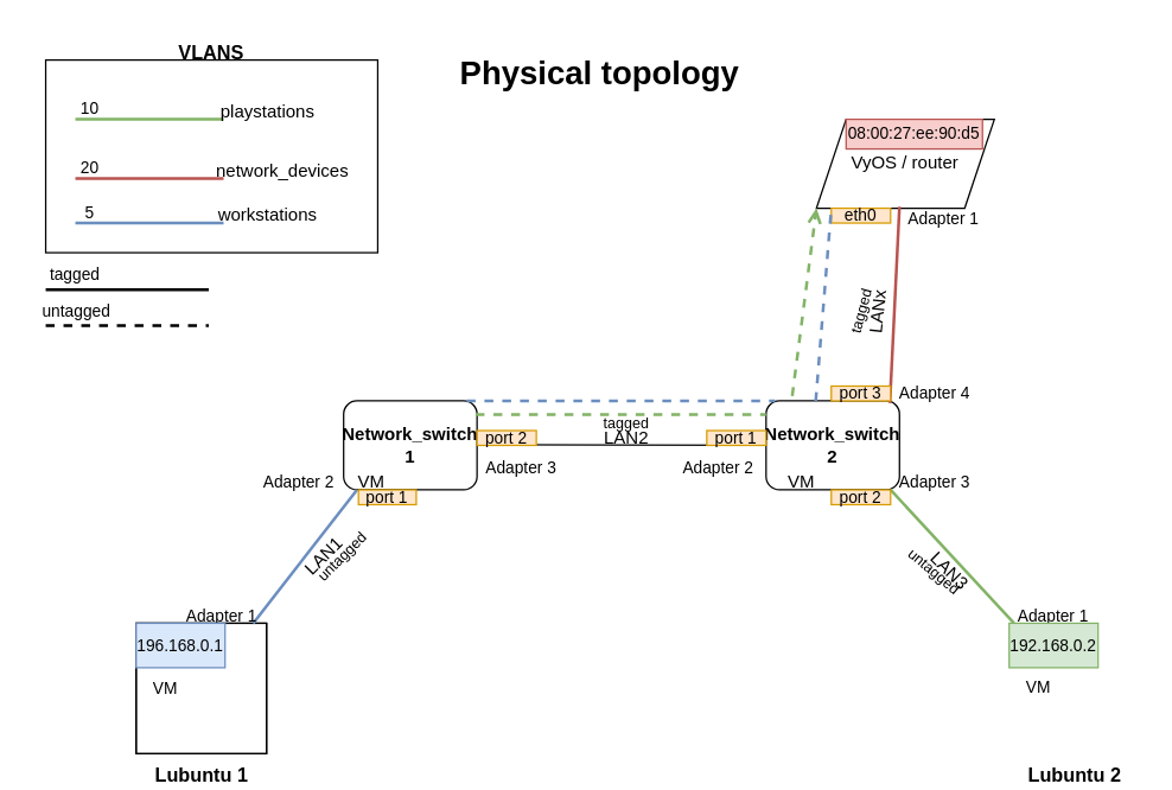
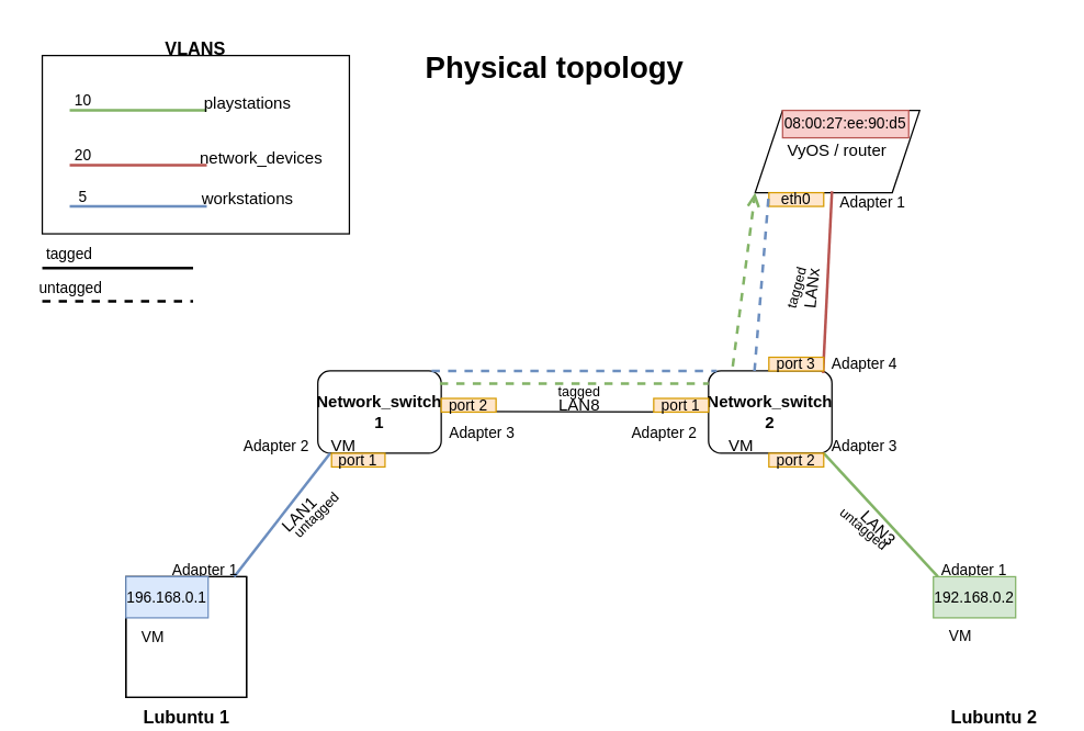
  <mxCell id="0" />
  <mxCell id="1" parent="0" />
  <mxCell id="2" value="&lt;b&gt;Network_switch 1&lt;/b&gt;" style="rounded=1;whiteSpace=wrap;html=1;" parent="1" vertex="1"><mxGeometry x="231" y="270" width="90" height="60" as="geometry" /></mxCell>
  <mxCell id="3" value="" style="endArrow=none;html=1;rounded=0;entryX=0;entryY=0.5;entryDx=0;entryDy=0;" parent="1" target="7" edge="1"><mxGeometry width="50" height="50" relative="1" as="geometry"><mxPoint x="321" y="299.5" as="sourcePoint" /><mxPoint x="411" y="299.5" as="targetPoint" /></mxGeometry></mxCell>
  <mxCell id="4" value="Adapter 2" style="text;html=1;strokeColor=none;fillColor=none;align=center;verticalAlign=middle;whiteSpace=wrap;rounded=0;fontSize=11;" parent="1" vertex="1"><mxGeometry x="171" y="310" width="60" height="30" as="geometry" /></mxCell>
  <mxCell id="5" value="Adapter 3" style="text;html=1;strokeColor=none;fillColor=none;align=center;verticalAlign=middle;whiteSpace=wrap;rounded=0;fontSize=11;" parent="1" vertex="1"><mxGeometry x="321" y="300" width="60" height="30" as="geometry" /></mxCell>
  <mxCell id="6" value="Lubuntu 1" style="shape=image;html=1;verticalAlign=top;verticalLabelPosition=bottom;labelBackgroundColor=#ffffff;imageAspect=0;aspect=fixed;image=https://cdn1.iconfinder.com/data/icons/100-basic-for-user-interface/32/29-Screen-128.png;fontStyle=1;fontSize=13;imageBorder=default;imageBackground=default;" parent="1" vertex="1"><mxGeometry x="91" y="420" width="88" height="88" as="geometry" /></mxCell>
  <mxCell id="7" value="&lt;b style=&quot;font-size: 12px;&quot;&gt;Network_switch 2&lt;/b&gt;" style="rounded=1;whiteSpace=wrap;html=1;fontSize=12;" parent="1" vertex="1"><mxGeometry x="516" y="270" width="90" height="60" as="geometry" /></mxCell>
  <mxCell id="8" value="" style="endArrow=none;html=1;rounded=0;fillColor=#d5e8d4;strokeColor=#82b366;strokeWidth=2;" parent="1" target="18" edge="1"><mxGeometry width="50" height="50" relative="1" as="geometry"><mxPoint x="600" y="330" as="sourcePoint" /><mxPoint x="670" y="430" as="targetPoint" /></mxGeometry></mxCell>
  <mxCell id="9" value="Adapter 2" style="text;html=1;strokeColor=none;fillColor=none;align=center;verticalAlign=middle;whiteSpace=wrap;rounded=0;fontSize=11;" parent="1" vertex="1"><mxGeometry x="452" y="300" width="64" height="30" as="geometry" /></mxCell>
  <mxCell id="10" value="Adapter 3" style="text;html=1;strokeColor=none;fillColor=none;align=center;verticalAlign=middle;whiteSpace=wrap;rounded=0;fontSize=11;" parent="1" vertex="1"><mxGeometry x="600" y="310" width="60" height="30" as="geometry" /></mxCell>
  <mxCell id="11" value="VM" style="text;html=1;strokeColor=none;fillColor=none;align=center;verticalAlign=middle;whiteSpace=wrap;rounded=0;" parent="1" vertex="1"><mxGeometry x="220" y="310" width="60" height="30" as="geometry" /></mxCell>
  <mxCell id="12" value="VM" style="text;html=1;strokeColor=none;fillColor=none;align=center;verticalAlign=middle;whiteSpace=wrap;rounded=0;" parent="1" vertex="1"><mxGeometry x="510" y="310" width="60" height="30" as="geometry" /></mxCell>
- <mxCell id="13" value="LAN2" style="text;html=1;strokeColor=none;fillColor=none;align=center;verticalAlign=middle;whiteSpace=wrap;rounded=0;" parent="1" vertex="1"><mxGeometry x="392" y="280" width="60" height="30" as="geometry" /></mxCell>
+ <mxCell id="13" value="LAN8" style="text;html=1;strokeColor=none;fillColor=none;align=center;verticalAlign=middle;whiteSpace=wrap;rounded=0;" parent="1" vertex="1"><mxGeometry x="392" y="280" width="60" height="30" as="geometry" /></mxCell>
  <mxCell id="14" value="" style="endArrow=none;html=1;rounded=0;fontSize=11;fillColor=#dae8fc;strokeColor=#6c8ebf;strokeWidth=2;" parent="1" edge="1"><mxGeometry width="50" height="50" relative="1" as="geometry"><mxPoint x="170" y="420" as="sourcePoint" /><mxPoint x="240" y="330" as="targetPoint" /></mxGeometry></mxCell>
  <mxCell id="15" value="Adapter 1" style="text;html=1;strokeColor=none;fillColor=none;align=center;verticalAlign=middle;whiteSpace=wrap;rounded=0;fontSize=11;" parent="1" vertex="1"><mxGeometry x="119" y="400" width="60" height="30" as="geometry" /></mxCell>
  <mxCell id="16" value="VM" style="text;html=1;strokeColor=none;fillColor=none;align=center;verticalAlign=middle;whiteSpace=wrap;rounded=0;fontSize=11;" parent="1" vertex="1"><mxGeometry x="81" y="449" width="60" height="30" as="geometry" /></mxCell>
  <mxCell id="17" value="LAN1" style="text;html=1;strokeColor=none;fillColor=none;align=center;verticalAlign=middle;whiteSpace=wrap;rounded=0;fontSize=12;rotation=-45;" parent="1" vertex="1"><mxGeometry x="188" y="360" width="60" height="30" as="geometry" /></mxCell>
  <mxCell id="18" value="Lubuntu 2" style="shape=image;html=1;verticalAlign=top;verticalLabelPosition=bottom;labelBackgroundColor=#ffffff;imageAspect=0;aspect=fixed;image=https://cdn1.iconfinder.com/data/icons/100-basic-for-user-interface/32/29-Screen-128.png;fontStyle=1;fontSize=13;imageBackground=default;" parent="1" vertex="1"><mxGeometry x="680" y="420" width="88" height="88" as="geometry" /></mxCell>
  <mxCell id="19" value="Adapter 1" style="text;html=1;strokeColor=none;fillColor=none;align=center;verticalAlign=middle;whiteSpace=wrap;rounded=0;fontSize=11;" parent="1" vertex="1"><mxGeometry x="680" y="400" width="60" height="30" as="geometry" /></mxCell>
  <mxCell id="20" value="VM" style="text;html=1;strokeColor=none;fillColor=none;align=center;verticalAlign=middle;whiteSpace=wrap;rounded=0;fontSize=11;" parent="1" vertex="1"><mxGeometry x="670" y="448" width="60" height="30" as="geometry" /></mxCell>
  <mxCell id="21" value="LAN3" style="text;html=1;strokeColor=none;fillColor=none;align=center;verticalAlign=middle;whiteSpace=wrap;rounded=0;fontSize=12;rotation=45;" parent="1" vertex="1"><mxGeometry x="610" y="370" width="60" height="30" as="geometry" /></mxCell>
  <mxCell id="22" value="port 1" style="text;html=1;strokeColor=#d79b00;fillColor=#ffe6cc;align=center;verticalAlign=middle;whiteSpace=wrap;rounded=0;fontSize=11;" parent="1" vertex="1"><mxGeometry x="241" y="330" width="39" height="10" as="geometry" /></mxCell>
  <mxCell id="23" value="port 2" style="text;html=1;strokeColor=#d79b00;fillColor=#ffe6cc;align=center;verticalAlign=middle;whiteSpace=wrap;rounded=0;fontSize=11;" parent="1" vertex="1"><mxGeometry x="321" y="290" width="40" height="10" as="geometry" /></mxCell>
  <mxCell id="24" value="port 1" style="text;html=1;strokeColor=#d79b00;fillColor=#ffe6cc;align=center;verticalAlign=middle;whiteSpace=wrap;rounded=0;fontSize=11;" parent="1" vertex="1"><mxGeometry x="476" y="290" width="40" height="10" as="geometry" /></mxCell>
  <mxCell id="25" value="port 2" style="text;html=1;strokeColor=#d79b00;fillColor=#ffe6cc;align=center;verticalAlign=middle;whiteSpace=wrap;rounded=0;fontSize=11;" parent="1" vertex="1"><mxGeometry x="560" y="330" width="40" height="10" as="geometry" /></mxCell>
  <mxCell id="26" value="196.168.0.1" style="text;html=1;strokeColor=#6c8ebf;fillColor=#dae8fc;align=center;verticalAlign=middle;whiteSpace=wrap;rounded=0;fontSize=11;" parent="1" vertex="1"><mxGeometry x="91" y="420" width="60" height="30" as="geometry" /></mxCell>
  <mxCell id="27" value="192.168.0.2" style="text;html=1;strokeColor=#82b366;fillColor=#d5e8d4;align=center;verticalAlign=middle;whiteSpace=wrap;rounded=0;fontSize=11;" parent="1" vertex="1"><mxGeometry x="680" y="420" width="60" height="30" as="geometry" /></mxCell>
  <mxCell id="28" value="untagged" style="text;html=1;strokeColor=none;fillColor=none;align=center;verticalAlign=middle;whiteSpace=wrap;rounded=0;fontSize=10;rotation=-45;" parent="1" vertex="1"><mxGeometry x="200" y="360" width="60" height="30" as="geometry" /></mxCell>
  <mxCell id="29" value="tagged" style="text;html=1;strokeColor=none;fillColor=none;align=center;verticalAlign=middle;whiteSpace=wrap;rounded=0;fontSize=10;rotation=0;" parent="1" vertex="1"><mxGeometry x="392" y="270" width="60" height="30" as="geometry" /></mxCell>
  <mxCell id="30" value="untagged" style="text;html=1;strokeColor=none;fillColor=none;align=center;verticalAlign=middle;whiteSpace=wrap;rounded=0;fontSize=10;rotation=40;" parent="1" vertex="1"><mxGeometry x="600" y="380" width="60" height="10" as="geometry" /></mxCell>
  <mxCell id="31" value="VyOS / router" style="shape=parallelogram;perimeter=parallelogramPerimeter;whiteSpace=wrap;html=1;fixedSize=1;" parent="1" vertex="1"><mxGeometry x="550" y="80" width="120" height="60" as="geometry" /></mxCell>
  <mxCell id="32" value="" style="endArrow=none;html=1;rounded=0;exitX=0.928;exitY=0.025;exitDx=0;exitDy=0;exitPerimeter=0;entryX=0;entryY=0.25;entryDx=0;entryDy=0;fillColor=#f8cecc;strokeColor=#b85450;strokeWidth=2;" parent="1" source="7" target="36" edge="1"><mxGeometry width="50" height="50" relative="1" as="geometry"><mxPoint x="556" y="210" as="sourcePoint" /><mxPoint x="606" y="160" as="targetPoint" /></mxGeometry></mxCell>
  <mxCell id="33" value="port 3" style="text;html=1;strokeColor=#d79b00;fillColor=#ffe6cc;align=center;verticalAlign=middle;whiteSpace=wrap;rounded=0;fontSize=11;" parent="1" vertex="1"><mxGeometry x="560" y="260" width="40" height="10" as="geometry" /></mxCell>
  <mxCell id="34" value="Adapter 4" style="text;html=1;strokeColor=none;fillColor=none;align=center;verticalAlign=middle;whiteSpace=wrap;rounded=0;fontSize=11;" parent="1" vertex="1"><mxGeometry x="600" y="250" width="60" height="30" as="geometry" /></mxCell>
  <mxCell id="35" value="eth0" style="text;html=1;strokeColor=#d79b00;fillColor=#ffe6cc;align=center;verticalAlign=middle;whiteSpace=wrap;rounded=0;fontSize=11;" parent="1" vertex="1"><mxGeometry x="560" y="140" width="40" height="10" as="geometry" /></mxCell>
  <mxCell id="36" value="Adapter 1" style="text;html=1;strokeColor=none;fillColor=none;align=center;verticalAlign=middle;whiteSpace=wrap;rounded=0;fontSize=11;" parent="1" vertex="1"><mxGeometry x="606" y="131.5" width="60" height="30" as="geometry" /></mxCell>
  <mxCell id="37" value="LANx" style="text;html=1;strokeColor=none;fillColor=none;align=center;verticalAlign=middle;whiteSpace=wrap;rounded=0;fontSize=12;rotation=-84;" parent="1" vertex="1"><mxGeometry x="570" y="200" width="44" height="20" as="geometry" /></mxCell>
  <mxCell id="38" value="&lt;font style=&quot;font-size: 22px;&quot;&gt;&lt;b style=&quot;font-size: 22px;&quot;&gt;Physical topology&lt;/b&gt;&lt;/font&gt;" style="text;html=1;strokeColor=none;fillColor=none;align=center;verticalAlign=middle;whiteSpace=wrap;rounded=0;fontSize=22;" parent="1" vertex="1"><mxGeometry x="307" y="40" width="194" height="20" as="geometry" /></mxCell>
  <mxCell id="39" value="08:00:27:ee:90:d5" style="text;html=1;strokeColor=#b85450;fillColor=#f8cecc;align=center;verticalAlign=middle;whiteSpace=wrap;rounded=0;fontSize=11;" parent="1" vertex="1"><mxGeometry x="570" y="80" width="92" height="20" as="geometry" /></mxCell>
  <mxCell id="40" value="tagged" style="text;html=1;strokeColor=none;fillColor=none;align=center;verticalAlign=middle;whiteSpace=wrap;rounded=0;fontSize=10;rotation=-75;" parent="1" vertex="1"><mxGeometry x="555.5" y="192.5" width="49" height="35" as="geometry" /></mxCell>
  <mxCell id="41" value="" style="endArrow=none;html=1;rounded=0;strokeWidth=2;" edge="1" parent="1"><mxGeometry width="50" height="50" relative="1" as="geometry"><mxPoint x="30" y="195" as="sourcePoint" /><mxPoint x="140" y="195" as="targetPoint" /></mxGeometry></mxCell>
  <mxCell id="42" value="" style="endArrow=none;html=1;rounded=0;strokeWidth=2;fillColor=#d5e8d4;strokeColor=#82b366;" edge="1" parent="1"><mxGeometry width="50" height="50" relative="1" as="geometry"><mxPoint x="50" y="80" as="sourcePoint" /><mxPoint x="150" y="80" as="targetPoint" /></mxGeometry></mxCell>
  <mxCell id="43" value="" style="endArrow=none;html=1;rounded=0;strokeWidth=2;fillColor=#f8cecc;strokeColor=#b85450;" edge="1" parent="1"><mxGeometry width="50" height="50" relative="1" as="geometry"><mxPoint x="50" y="120" as="sourcePoint" /><mxPoint x="150" y="120" as="targetPoint" /></mxGeometry></mxCell>
  <mxCell id="44" value="" style="endArrow=none;html=1;rounded=0;strokeWidth=2;fillColor=#dae8fc;strokeColor=#6c8ebf;" edge="1" parent="1"><mxGeometry width="50" height="50" relative="1" as="geometry"><mxPoint x="50" y="150" as="sourcePoint" /><mxPoint x="150" y="150" as="targetPoint" /></mxGeometry></mxCell>
  <mxCell id="45" value="playstations" style="text;html=1;strokeColor=none;fillColor=none;align=center;verticalAlign=middle;whiteSpace=wrap;rounded=0;" vertex="1" parent="1"><mxGeometry x="150" y="60" width="60" height="30" as="geometry" /></mxCell>
  <mxCell id="46" value="network_devices" style="text;html=1;strokeColor=none;fillColor=none;align=center;verticalAlign=middle;whiteSpace=wrap;rounded=0;" vertex="1" parent="1"><mxGeometry x="160" y="100" width="60" height="30" as="geometry" /></mxCell>
  <mxCell id="47" value="workstations" style="text;html=1;strokeColor=none;fillColor=none;align=center;verticalAlign=middle;whiteSpace=wrap;rounded=0;" vertex="1" parent="1"><mxGeometry x="150" y="130" width="60" height="30" as="geometry" /></mxCell>
  <mxCell id="48" value="" style="rounded=0;whiteSpace=wrap;html=1;fillColor=none;" vertex="1" parent="1"><mxGeometry x="30" y="40" width="224" height="130" as="geometry" /></mxCell>
  <mxCell id="49" value="&lt;b&gt;&lt;font style=&quot;font-size: 13px&quot;&gt;VLANS&lt;/font&gt;&lt;/b&gt;" style="text;html=1;strokeColor=none;fillColor=none;align=center;verticalAlign=middle;whiteSpace=wrap;rounded=0;" vertex="1" parent="1"><mxGeometry x="112" y="20" width="60" height="30" as="geometry" /></mxCell>
  <mxCell id="50" value="&lt;span style=&quot;font-size: 11px&quot;&gt;10&lt;/span&gt;" style="text;html=1;strokeColor=none;fillColor=none;align=center;verticalAlign=middle;whiteSpace=wrap;rounded=0;fontSize=22;" vertex="1" parent="1"><mxGeometry x="50" y="60" width="20" height="20" as="geometry" /></mxCell>
  <mxCell id="51" value="&lt;span style=&quot;font-size: 11px&quot;&gt;20&lt;/span&gt;" style="text;html=1;strokeColor=none;fillColor=none;align=center;verticalAlign=middle;whiteSpace=wrap;rounded=0;fontSize=22;" vertex="1" parent="1"><mxGeometry x="50" y="100" width="20" height="20" as="geometry" /></mxCell>
  <mxCell id="52" value="&lt;span style=&quot;font-size: 11px&quot;&gt;5&lt;/span&gt;" style="text;html=1;strokeColor=none;fillColor=none;align=center;verticalAlign=middle;whiteSpace=wrap;rounded=0;fontSize=22;" vertex="1" parent="1"><mxGeometry x="50" y="130" width="20" height="20" as="geometry" /></mxCell>
  <mxCell id="53" value="" style="endArrow=none;html=1;rounded=0;fillColor=#d5e8d4;strokeColor=#82b366;strokeWidth=2;dashed=1;" edge="1" parent="1"><mxGeometry width="50" height="50" relative="1" as="geometry"><mxPoint x="320" y="279.17" as="sourcePoint" /><mxPoint x="516" y="279.17" as="targetPoint" /></mxGeometry></mxCell>
  <mxCell id="54" value="" style="endArrow=none;html=1;rounded=0;fillColor=#dae8fc;strokeColor=#6c8ebf;strokeWidth=2;dashed=1;entryX=0.067;entryY=0;entryDx=0;entryDy=0;entryPerimeter=0;" edge="1" parent="1" target="7"><mxGeometry width="50" height="50" relative="1" as="geometry"><mxPoint x="314" y="270" as="sourcePoint" /><mxPoint x="510" y="270" as="targetPoint" /></mxGeometry></mxCell>
  <mxCell id="55" value="" style="endArrow=none;html=1;rounded=0;fillColor=#dae8fc;strokeColor=#6c8ebf;strokeWidth=2;dashed=1;entryX=0;entryY=0;entryDx=0;entryDy=0;" edge="1" parent="1" target="35"><mxGeometry width="50" height="50" relative="1" as="geometry"><mxPoint x="549.5" y="270" as="sourcePoint" /><mxPoint x="555.5" y="200" as="targetPoint" /></mxGeometry></mxCell>
  <mxCell id="56" value="" style="endArrow=open;html=1;rounded=0;fillColor=#d5e8d4;strokeColor=#82b366;strokeWidth=2;dashed=1;exitX=0.196;exitY=-0.056;exitDx=0;exitDy=0;exitPerimeter=0;entryX=0;entryY=1;entryDx=0;entryDy=0;" edge="1" parent="1" source="7" target="31"><mxGeometry width="50" height="50" relative="1" as="geometry"><mxPoint x="340" y="150" as="sourcePoint" /><mxPoint x="536" y="150" as="targetPoint" /></mxGeometry></mxCell>
  <mxCell id="57" value="" style="endArrow=none;html=1;rounded=0;strokeWidth=2;dashed=1;" edge="1" parent="1"><mxGeometry width="50" height="50" relative="1" as="geometry"><mxPoint x="30" y="219.17" as="sourcePoint" /><mxPoint x="140" y="219.17" as="targetPoint" /></mxGeometry></mxCell>
  <mxCell id="58" value="tagged" style="text;html=1;strokeColor=none;fillColor=none;align=center;verticalAlign=middle;whiteSpace=wrap;rounded=0;fontSize=11;" vertex="1" parent="1"><mxGeometry x="20" y="170" width="60" height="30" as="geometry" /></mxCell>
  <mxCell id="59" value="untagged" style="text;html=1;strokeColor=none;fillColor=none;align=center;verticalAlign=middle;whiteSpace=wrap;rounded=0;fontSize=11;" vertex="1" parent="1"><mxGeometry x="21" y="195" width="60" height="30" as="geometry" /></mxCell>
